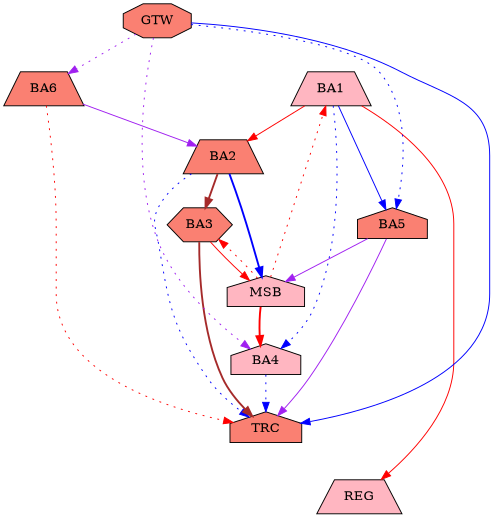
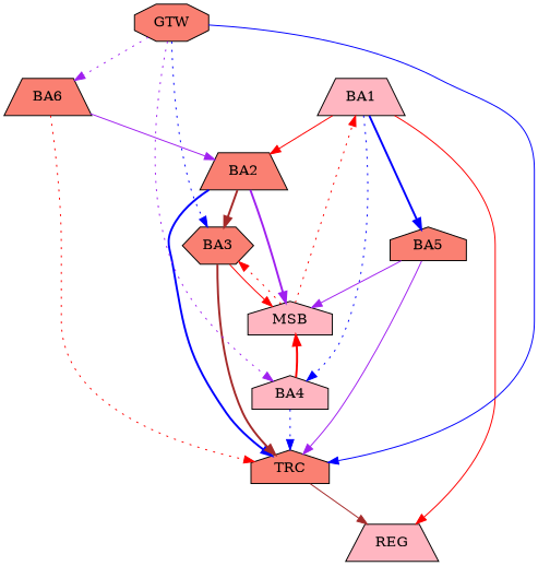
  strict digraph {
    node [fillcolor=salmon shape=trapezium style=filled]
    edge [color=red style=dotted]
    n1 [fillcolor=lightpink label=BA1]
    n2 [label=BA2]
    n3 [fillcolor=lightpink label=BA4 shape=house]
    n4 [label=BA5 shape=house]
    n5 [fillcolor=lightpink label=REG]
    n6 [label=BA3 shape=hexagon]
    n7 [label=TRC shape=house]
    n8 [fillcolor=lightpink label=MSB shape=house]
    n9 [label=BA6]
    n10 [label=GTW shape=octagon]
    n1 -> n2 [style=solid]
    n1 -> n3 [color=blue]
-   n1 -> n4 [color=blue style=solid]
+   n1 -> n4 [color=blue style=bold]
    n1 -> n5 [style=solid]
    n2 -> n6 [color=brown style=bold]
-   n2 -> n7 [color=blue]
-   n2 -> n8 [color=blue style=bold]
+   n2 -> n7 [color=blue style=bold]
+   n2 -> n8 [color=purple style=bold]
    n3 -> n7 [color=blue]
-   n8 -> n3 [style=bold]
+   n3 -> n8 [style=bold]
    n4 -> n7 [color=purple style=solid]
    n4 -> n8 [color=purple style=solid]
    n6 -> n7 [color=brown style=bold]
    n6 -> n8 [style=solid]
+   n7 -> n5 [color=brown style=solid]
    n8 -> n1
    n8 -> n6
    n9 -> n2 [color=purple style=solid]
    n9 -> n7
    n10 -> n3 [color=purple]
-   n10 -> n4 [color=blue]
+   n10 -> n6 [color=blue]
    n10 -> n7 [color=blue style=solid]
    n10 -> n9 [color=purple]
  }
